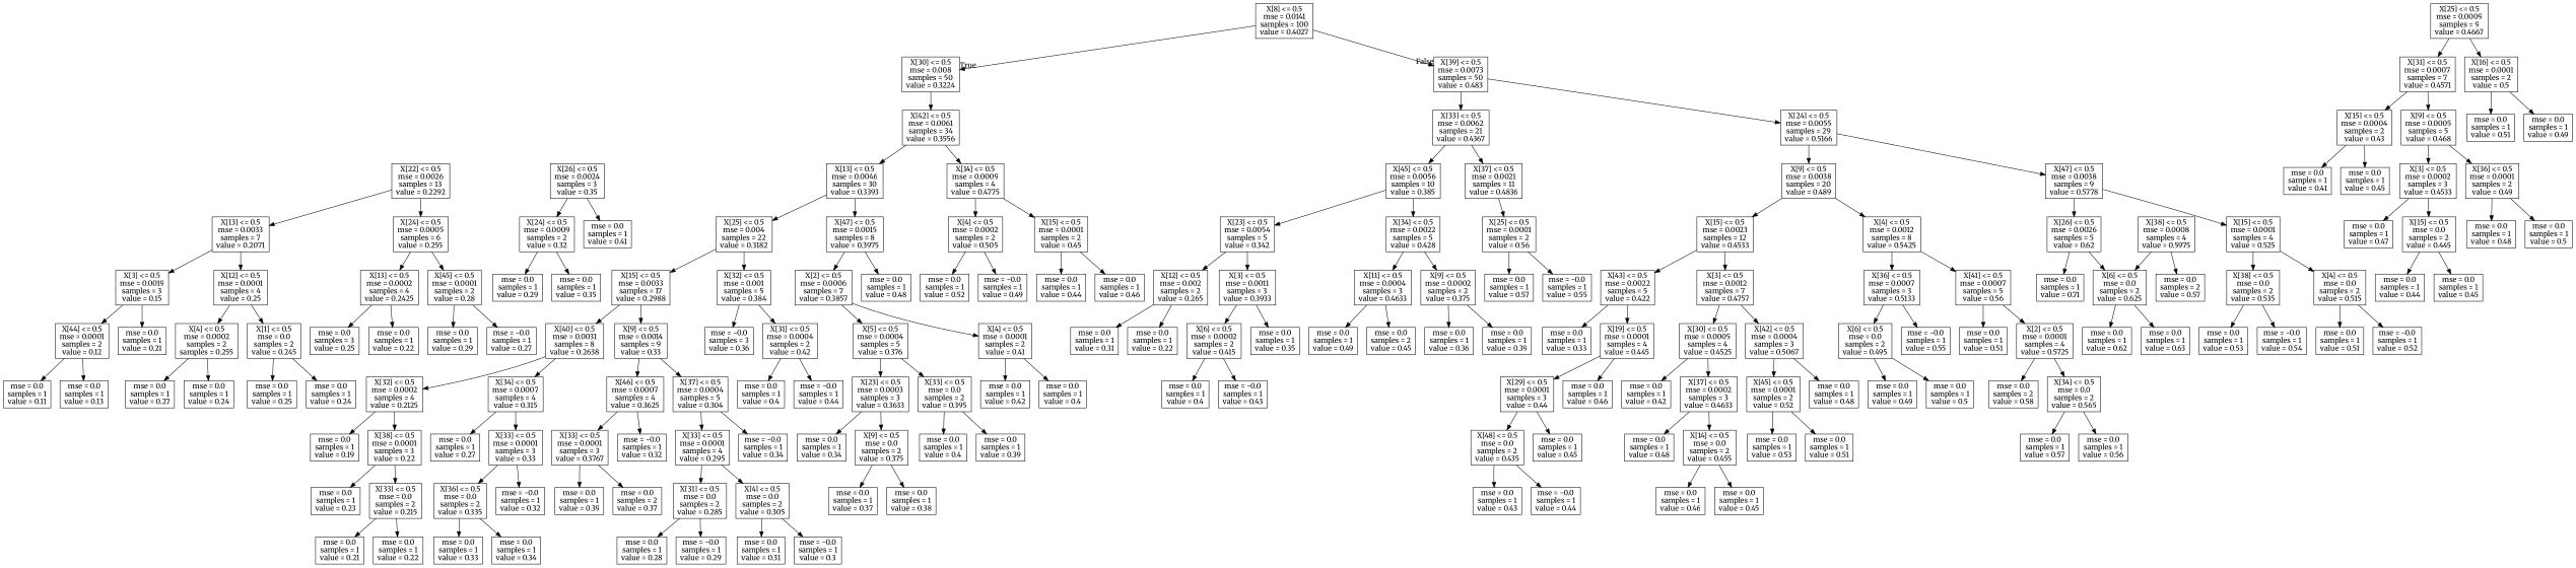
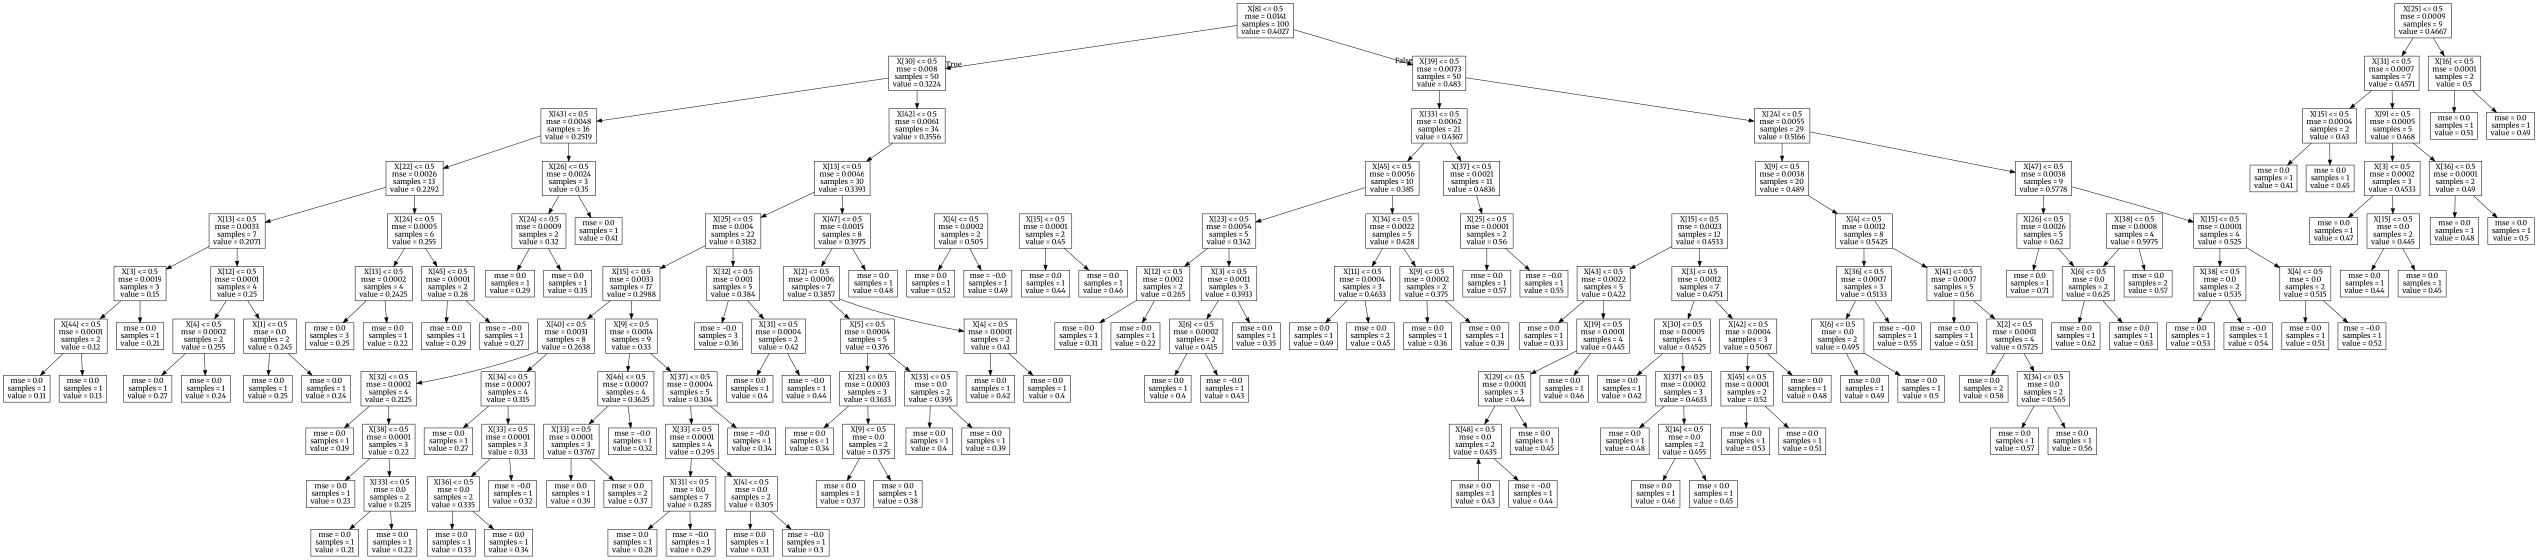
  digraph {
    fontname=Merriweather
    node [fontname=Merriweather shape=box]
    edge [fontname=Merriweather]
    n1 [label="X[8] <= 0.5\nmse = 0.0141\nsamples = 100\nvalue = 0.4027"]
    n2 [label="X[30] <= 0.5\nmse = 0.008\nsamples = 50\nvalue = 0.3224"]
    n3 [label="X[39] <= 0.5\nmse = 0.0073\nsamples = 50\nvalue = 0.483"]
+   n4 [label="X[43] <= 0.5\nmse = 0.0048\nsamples = 16\nvalue = 0.2519"]
    n5 [label="X[42] <= 0.5\nmse = 0.0061\nsamples = 34\nvalue = 0.3556"]
    n6 [label="X[33] <= 0.5\nmse = 0.0062\nsamples = 21\nvalue = 0.4367"]
    n7 [label="X[24] <= 0.5\nmse = 0.0055\nsamples = 29\nvalue = 0.5166"]
    n8 [label="X[22] <= 0.5\nmse = 0.0026\nsamples = 13\nvalue = 0.2292"]
    n9 [label="X[26] <= 0.5\nmse = 0.0024\nsamples = 3\nvalue = 0.35"]
    n10 [label="X[13] <= 0.5\nmse = 0.0046\nsamples = 30\nvalue = 0.3393"]
-   n11 [label="X[14] <= 0.5\nmse = 0.0009\nsamples = 4\nvalue = 0.4775"]
    n12 [label="X[13] <= 0.5\nmse = 0.0033\nsamples = 7\nvalue = 0.2071"]
    n13 [label="X[24] <= 0.5\nmse = 0.0005\nsamples = 6\nvalue = 0.255"]
    n14 [label="X[24] <= 0.5\nmse = 0.0009\nsamples = 2\nvalue = 0.32"]
    n15 [label="mse = 0.0\nsamples = 1\nvalue = 0.41"]
    n16 [label="X[3] <= 0.5\nmse = 0.0019\nsamples = 3\nvalue = 0.15"]
    n17 [label="X[12] <= 0.5\nmse = 0.0001\nsamples = 4\nvalue = 0.25"]
    n18 [label="X[13] <= 0.5\nmse = 0.0002\nsamples = 4\nvalue = 0.2425"]
    n19 [label="X[45] <= 0.5\nmse = 0.0001\nsamples = 2\nvalue = 0.28"]
    n20 [label="X[44] <= 0.5\nmse = 0.0001\nsamples = 2\nvalue = 0.12"]
    n21 [label="mse = 0.0\nsamples = 1\nvalue = 0.21"]
-   n22 [label="X[4] <= 0.5\nmse = 0.0002\nsamples = 2\nsamples = 0.255"]
+   n22 [label="X[4] <= 0.5\nmse = 0.0002\nsamples = 2\nvalue = 0.255"]
    n23 [label="X[1] <= 0.5\nmse = 0.0\nsamples = 2\nvalue = 0.245"]
    n24 [label="mse = 0.0\nsamples = 1\nvalue = 0.11"]
    n25 [label="mse = 0.0\nsamples = 1\nvalue = 0.13"]
    n26 [label="mse = 0.0\nsamples = 1\nvalue = 0.27"]
    n27 [label="mse = 0.0\nsamples = 1\nvalue = 0.24"]
    n28 [label="mse = 0.0\nsamples = 1\nvalue = 0.25"]
    n29 [label="mse = 0.0\nsamples = 1\nvalue = 0.24"]
    n30 [label="mse = 0.0\nsamples = 3\nvalue = 0.25"]
    n31 [label="mse = 0.0\nsamples = 1\nvalue = 0.22"]
    n32 [label="mse = 0.0\nsamples = 1\nvalue = 0.29"]
    n33 [label="mse = -0.0\nsamples = 1\nvalue = 0.27"]
    n34 [label="mse = 0.0\nsamples = 1\nvalue = 0.29"]
    n35 [label="mse = 0.0\nsamples = 1\nvalue = 0.35"]
    n36 [label="X[25] <= 0.5\nmse = 0.004\nsamples = 22\nvalue = 0.3182"]
    n37 [label="X[47] <= 0.5\nmse = 0.0015\nsamples = 8\nvalue = 0.3975"]
    n38 [label="X[4] <= 0.5\nmse = 0.0002\nsamples = 2\nvalue = 0.505"]
    n39 [label="X[15] <= 0.5\nmse = 0.0001\nsamples = 2\nvalue = 0.45"]
    n40 [label="X[15] <= 0.5\nmse = 0.0033\nsamples = 17\nvalue = 0.2988"]
    n41 [label="X[32] <= 0.5\nmse = 0.001\nsamples = 5\nvalue = 0.384"]
    n42 [label="X[2] <= 0.5\nmse = 0.0006\nsamples = 7\nvalue = 0.3857"]
    n43 [label="mse = 0.0\nsamples = 1\nvalue = 0.48"]
    n44 [label="X[40] <= 0.5\nmse = 0.0031\nsamples = 8\nvalue = 0.2638"]
    n45 [label="X[9] <= 0.5\nmse = 0.0014\nsamples = 9\nvalue = 0.33"]
    n46 [label="mse = -0.0\nsamples = 3\nvalue = 0.36"]
    n47 [label="X[31] <= 0.5\nmse = 0.0004\nsamples = 2\nvalue = 0.42"]
    n48 [label="X[32] <= 0.5\nmse = 0.0002\nsamples = 4\nvalue = 0.2125"]
    n49 [label="X[34] <= 0.5\nmse = 0.0007\nsamples = 4\nvalue = 0.315"]
    n50 [label="X[46] <= 0.5\nmse = 0.0007\nsamples = 4\nvalue = 0.3625"]
    n51 [label="X[37] <= 0.5\nmse = 0.0004\nsamples = 5\nvalue = 0.304"]
    n52 [label="mse = 0.0\nsamples = 1\nvalue = 0.19"]
    n53 [label="X[38] <= 0.5\nmse = 0.0001\nsamples = 3\nvalue = 0.22"]
    n54 [label="mse = 0.0\nsamples = 1\nvalue = 0.27"]
    n55 [label="X[33] <= 0.5\nmse = 0.0001\nsamples = 3\nvalue = 0.33"]
    n56 [label="mse = 0.0\nsamples = 1\nvalue = 0.23"]
    n57 [label="X[33] <= 0.5\nmse = 0.0\nsamples = 2\nvalue = 0.215"]
    n58 [label="mse = 0.0\nsamples = 1\nvalue = 0.21"]
    n59 [label="mse = 0.0\nsamples = 1\nvalue = 0.22"]
    n60 [label="X[36] <= 0.5\nmse = 0.0\nsamples = 2\nvalue = 0.335"]
    n61 [label="mse = -0.0\nsamples = 1\nvalue = 0.32"]
    n62 [label="mse = 0.0\nsamples = 1\nvalue = 0.33"]
    n63 [label="mse = 0.0\nsamples = 1\nvalue = 0.34"]
    n64 [label="X[33] <= 0.5\nmse = 0.0001\nsamples = 3\nvalue = 0.3767"]
    n65 [label="mse = -0.0\nsamples = 1\nvalue = 0.32"]
    n66 [label="X[33] <= 0.5\nmse = 0.0001\nsamples = 4\nvalue = 0.295"]
    n67 [label="mse = -0.0\nsamples = 1\nvalue = 0.34"]
    n68 [label="mse = 0.0\nsamples = 1\nvalue = 0.39"]
    n69 [label="mse = 0.0\nsamples = 2\nvalue = 0.37"]
-   n70 [label="X[31] <= 0.5\nmse = 0.0\nsamples = 2\nvalue = 0.285"]
+   n70 [label="X[31] <= 0.5\nmse = 0.0\nsamples = 7\nvalue = 0.285"]
    n71 [label="X[4] <= 0.5\nmse = 0.0\nsamples = 2\nvalue = 0.305"]
    n72 [label="mse = 0.0\nsamples = 1\nvalue = 0.28"]
    n73 [label="mse = -0.0\nsamples = 1\nvalue = 0.29"]
    n74 [label="mse = 0.0\nsamples = 1\nvalue = 0.31"]
    n75 [label="mse = -0.0\nsamples = 1\nvalue = 0.3"]
    n76 [label="mse = 0.0\nsamples = 1\nvalue = 0.4"]
    n77 [label="mse = -0.0\nsamples = 1\nvalue = 0.44"]
    n78 [label="X[5] <= 0.5\nmse = 0.0004\nsamples = 5\nvalue = 0.376"]
    n79 [label="X[4] <= 0.5\nmse = 0.0001\nsamples = 2\nvalue = 0.41"]
    n80 [label="X[23] <= 0.5\nmse = 0.0003\nsamples = 3\nvalue = 0.3633"]
    n81 [label="X[33] <= 0.5\nmse = 0.0\nsamples = 2\nvalue = 0.395"]
    n82 [label="mse = 0.0\nsamples = 1\nvalue = 0.42"]
    n83 [label="mse = 0.0\nsamples = 1\nvalue = 0.4"]
    n84 [label="mse = 0.0\nsamples = 1\nvalue = 0.34"]
    n85 [label="X[9] <= 0.5\nmse = 0.0\nsamples = 2\nvalue = 0.375"]
    n86 [label="mse = 0.0\nsamples = 1\nvalue = 0.4"]
    n87 [label="mse = 0.0\nsamples = 1\nvalue = 0.39"]
    n88 [label="mse = 0.0\nsamples = 1\nvalue = 0.37"]
    n89 [label="mse = 0.0\nsamples = 1\nvalue = 0.38"]
    n90 [label="mse = 0.0\nsamples = 1\nvalue = 0.52"]
    n91 [label="mse = -0.0\nsamples = 1\nvalue = 0.49"]
    n92 [label="mse = 0.0\nsamples = 1\nvalue = 0.44"]
    n93 [label="mse = 0.0\nsamples = 1\nvalue = 0.46"]
    n94 [label="X[45] <= 0.5\nmse = 0.0056\nsamples = 10\nvalue = 0.385"]
    n95 [label="X[37] <= 0.5\nmse = 0.0021\nsamples = 11\nvalue = 0.4836"]
    n96 [label="X[9] <= 0.5\nmse = 0.0038\nsamples = 20\nvalue = 0.489"]
    n97 [label="X[47] <= 0.5\nmse = 0.0038\nsamples = 9\nvalue = 0.5778"]
    n98 [label="X[23] <= 0.5\nmse = 0.0054\nsamples = 5\nvalue = 0.342"]
    n99 [label="X[34] <= 0.5\nmse = 0.0022\nsamples = 5\nvalue = 0.428"]
    n100 [label="X[25] <= 0.5\nmse = 0.0001\nsamples = 2\nvalue = 0.56"]
    n101 [label="X[12] <= 0.5\nmse = 0.002\nsamples = 2\nvalue = 0.265"]
    n102 [label="X[3] <= 0.5\nmse = 0.0011\nsamples = 3\nvalue = 0.3933"]
    n103 [label="X[11] <= 0.5\nmse = 0.0004\nsamples = 3\nvalue = 0.4633"]
    n104 [label="X[9] <= 0.5\nmse = 0.0002\nsamples = 2\nvalue = 0.375"]
    n105 [label="mse = 0.0\nsamples = 1\nvalue = 0.31"]
    n106 [label="mse = 0.0\nsamples = 1\nvalue = 0.22"]
    n107 [label="X[6] <= 0.5\nmse = 0.0002\nsamples = 2\nvalue = 0.415"]
    n108 [label="mse = 0.0\nsamples = 1\nvalue = 0.35"]
    n109 [label="mse = 0.0\nsamples = 1\nvalue = 0.4"]
    n110 [label="mse = -0.0\nsamples = 1\nvalue = 0.43"]
    n111 [label="mse = 0.0\nsamples = 1\nvalue = 0.49"]
    n112 [label="mse = 0.0\nsamples = 2\nvalue = 0.45"]
    n113 [label="mse = 0.0\nsamples = 1\nvalue = 0.36"]
    n114 [label="mse = 0.0\nsamples = 1\nvalue = 0.39"]
    n115 [label="X[25] <= 0.5\nmse = 0.0009\nsamples = 9\nvalue = 0.4667"]
    n116 [label="X[31] <= 0.5\nmse = 0.0007\nsamples = 7\nvalue = 0.4571"]
    n117 [label="X[16] <= 0.5\nmse = 0.0001\nsamples = 2\nvalue = 0.5"]
    n118 [label="mse = 0.0\nsamples = 1\nvalue = 0.57"]
    n119 [label="mse = -0.0\nsamples = 1\nvalue = 0.55"]
    n120 [label="X[15] <= 0.5\nmse = 0.0004\nsamples = 2\nvalue = 0.43"]
    n121 [label="X[9] <= 0.5\nmse = 0.0005\nsamples = 5\nvalue = 0.468"]
    n122 [label="mse = 0.0\nsamples = 1\nvalue = 0.51"]
    n123 [label="mse = 0.0\nsamples = 1\nvalue = 0.49"]
    n124 [label="mse = 0.0\nsamples = 1\nvalue = 0.41"]
    n125 [label="mse = 0.0\nsamples = 1\nvalue = 0.45"]
    n126 [label="X[3] <= 0.5\nmse = 0.0002\nsamples = 3\nvalue = 0.4533"]
    n127 [label="X[36] <= 0.5\nmse = 0.0001\nsamples = 2\nvalue = 0.49"]
    n128 [label="mse = 0.0\nsamples = 1\nvalue = 0.47"]
    n129 [label="X[15] <= 0.5\nmse = 0.0\nsamples = 2\nvalue = 0.445"]
    n130 [label="mse = 0.0\nsamples = 1\nvalue = 0.48"]
    n131 [label="mse = 0.0\nsamples = 1\nvalue = 0.5"]
    n132 [label="mse = 0.0\nsamples = 1\nvalue = 0.44"]
    n133 [label="mse = 0.0\nsamples = 1\nvalue = 0.45"]
    n134 [label="X[15] <= 0.5\nmse = 0.0023\nsamples = 12\nvalue = 0.4533"]
    n135 [label="X[4] <= 0.5\nmse = 0.0012\nsamples = 8\nvalue = 0.5425"]
    n136 [label="X[26] <= 0.5\nmse = 0.0026\nsamples = 5\nvalue = 0.62"]
    n137 [label="X[15] <= 0.5\nmse = 0.0001\nsamples = 4\nvalue = 0.525"]
    n138 [label="X[43] <= 0.5\nmse = 0.0022\nsamples = 5\nvalue = 0.422"]
-   n139 [label="X[3] <= 0.5\nmse = 0.0012\nsamples = 7\nvalue = 0.4757"]
+   n139 [label="X[3] <= 0.5\nmse = 0.0012\nsamples = 7\nvalue = 0.4751"]
    n140 [label="X[36] <= 0.5\nmse = 0.0007\nsamples = 3\nvalue = 0.5133"]
    n141 [label="X[41] <= 0.5\nmse = 0.0007\nsamples = 5\nvalue = 0.56"]
    n142 [label="mse = 0.0\nsamples = 1\nvalue = 0.33"]
    n143 [label="X[19] <= 0.5\nmse = 0.0001\nsamples = 4\nvalue = 0.445"]
    n144 [label="X[30] <= 0.5\nmse = 0.0005\nsamples = 4\nvalue = 0.4525"]
    n145 [label="X[42] <= 0.5\nmse = 0.0004\nsamples = 3\nvalue = 0.5067"]
    n146 [label="X[29] <= 0.5\nmse = 0.0001\nsamples = 3\nvalue = 0.44"]
    n147 [label="mse = 0.0\nsamples = 1\nvalue = 0.46"]
    n148 [label="X[48] <= 0.5\nmse = 0.0\nsamples = 2\nvalue = 0.435"]
    n149 [label="mse = 0.0\nsamples = 1\nvalue = 0.45"]
    n150 [label="mse = 0.0\nsamples = 1\nvalue = 0.43"]
    n151 [label="mse = -0.0\nsamples = 1\nvalue = 0.44"]
    n152 [label="mse = 0.0\nsamples = 1\nvalue = 0.42"]
    n153 [label="X[37] <= 0.5\nmse = 0.0002\nsamples = 3\nvalue = 0.4633"]
    n154 [label="X[45] <= 0.5\nmse = 0.0001\nsamples = 2\nvalue = 0.52"]
    n155 [label="mse = 0.0\nsamples = 1\nvalue = 0.48"]
    n156 [label="mse = 0.0\nsamples = 1\nvalue = 0.48"]
    n157 [label="X[14] <= 0.5\nmse = 0.0\nsamples = 2\nvalue = 0.455"]
    n158 [label="mse = 0.0\nsamples = 1\nvalue = 0.46"]
    n159 [label="mse = 0.0\nsamples = 1\nvalue = 0.45"]
    n160 [label="mse = 0.0\nsamples = 1\nvalue = 0.53"]
    n161 [label="mse = 0.0\nsamples = 1\nvalue = 0.51"]
    n162 [label="X[6] <= 0.5\nmse = 0.0\nsamples = 2\nvalue = 0.495"]
    n163 [label="mse = -0.0\nsamples = 1\nvalue = 0.55"]
    n164 [label="mse = 0.0\nsamples = 1\nvalue = 0.51"]
    n165 [label="X[2] <= 0.5\nmse = 0.0001\nsamples = 4\nvalue = 0.5725"]
    n166 [label="mse = 0.0\nsamples = 1\nvalue = 0.49"]
    n167 [label="mse = 0.0\nsamples = 1\nvalue = 0.5"]
    n168 [label="mse = 0.0\nsamples = 2\nvalue = 0.58"]
    n169 [label="X[34] <= 0.5\nmse = 0.0\nsamples = 2\nvalue = 0.565"]
    n170 [label="mse = 0.0\nsamples = 1\nvalue = 0.57"]
    n171 [label="mse = 0.0\nsamples = 1\nvalue = 0.56"]
    n172 [label="mse = 0.0\nsamples = 1\nvalue = 0.71"]
    n173 [label="X[6] <= 0.5\nmse = 0.0\nsamples = 2\nvalue = 0.625"]
    n174 [label="X[38] <= 0.5\nmse = 0.0\nsamples = 2\nvalue = 0.535"]
    n175 [label="X[4] <= 0.5\nmse = 0.0\nsamples = 2\nvalue = 0.515"]
    n176 [label="X[38] <= 0.5\nmse = 0.0008\nsamples = 4\nvalue = 0.5975"]
    n177 [label="mse = 0.0\nsamples = 2\nvalue = 0.57"]
    n178 [label="mse = 0.0\nsamples = 1\nvalue = 0.62"]
    n179 [label="mse = 0.0\nsamples = 1\nvalue = 0.63"]
    n180 [label="mse = 0.0\nsamples = 1\nvalue = 0.53"]
    n181 [label="mse = -0.0\nsamples = 1\nvalue = 0.54"]
    n182 [label="mse = 0.0\nsamples = 1\nvalue = 0.51"]
    n183 [label="mse = -0.0\nsamples = 1\nvalue = 0.52"]
    n1 -> n2 [headlabel=True labelangle=45 labeldistance=2.5]
    n1 -> n3 [headlabel=False labelangle=-45 labeldistance=2.5]
+   n2 -> n4
    n2 -> n5
    n3 -> n6
    n3 -> n7
+   n4 -> n8
+   n4 -> n9
    n5 -> n10
-   n5 -> n11
    n6 -> n94
    n6 -> n95
    n7 -> n96
    n7 -> n97
    n8 -> n12
    n8 -> n13
    n9 -> n14
    n9 -> n15
    n10 -> n36
    n10 -> n37
-   n11 -> n38
-   n11 -> n39
    n12 -> n16
    n12 -> n17
    n13 -> n18
    n13 -> n19
    n14 -> n34
    n14 -> n35
    n16 -> n20
    n16 -> n21
    n17 -> n22
    n17 -> n23
    n18 -> n30
    n18 -> n31
    n19 -> n32
    n19 -> n33
    n20 -> n24
    n20 -> n25
    n22 -> n26
    n22 -> n27
    n23 -> n28
    n23 -> n29
    n36 -> n40
    n36 -> n41
    n37 -> n42
    n37 -> n43
    n38 -> n90
    n38 -> n91
    n39 -> n92
    n39 -> n93
    n40 -> n44
    n40 -> n45
    n41 -> n46
    n41 -> n47
    n42 -> n78
    n42 -> n79
    n44 -> n48
    n44 -> n49
    n45 -> n50
    n45 -> n51
    n47 -> n76
    n47 -> n77
    n48 -> n52
    n48 -> n53
    n49 -> n54
    n49 -> n55
    n50 -> n64
    n50 -> n65
    n51 -> n66
    n51 -> n67
    n53 -> n56
    n53 -> n57
    n55 -> n60
    n55 -> n61
    n57 -> n58
    n57 -> n59
    n60 -> n62
    n60 -> n63
    n64 -> n68
    n64 -> n69
    n66 -> n70
    n66 -> n71
    n70 -> n72
    n70 -> n73
    n71 -> n74
    n71 -> n75
    n78 -> n80
    n78 -> n81
    n79 -> n82
    n79 -> n83
    n80 -> n84
    n80 -> n85
    n81 -> n86
    n81 -> n87
    n85 -> n88
    n85 -> n89
    n94 -> n98
    n94 -> n99
    n95 -> n100
-   n96 -> n134
    n96 -> n135
    n97 -> n136
    n97 -> n137
    n98 -> n101
    n98 -> n102
    n99 -> n103
    n99 -> n104
    n100 -> n118
    n100 -> n119
    n101 -> n105
    n101 -> n106
    n102 -> n107
    n102 -> n108
    n103 -> n111
    n103 -> n112
    n104 -> n113
    n104 -> n114
    n107 -> n109
    n107 -> n110
    n115 -> n116
    n115 -> n117
    n116 -> n120
    n116 -> n121
    n117 -> n122
    n117 -> n123
    n120 -> n124
    n120 -> n125
    n121 -> n126
    n121 -> n127
    n126 -> n128
    n126 -> n129
    n127 -> n130
    n127 -> n131
    n129 -> n132
    n129 -> n133
    n134 -> n138
    n134 -> n139
    n135 -> n140
    n135 -> n141
    n136 -> n172
    n136 -> n173
    n137 -> n174
    n137 -> n175
    n138 -> n142
    n138 -> n143
    n139 -> n144
    n139 -> n145
    n140 -> n162
    n140 -> n163
    n141 -> n164
    n141 -> n165
    n143 -> n146
    n143 -> n147
    n144 -> n152
    n144 -> n153
    n145 -> n154
    n145 -> n155
    n146 -> n148
    n146 -> n149
-   n148 -> n150
+   n150 -> n148
    n148 -> n151
    n153 -> n156
    n153 -> n157
    n154 -> n160
    n154 -> n161
    n157 -> n158
    n157 -> n159
    n162 -> n166
    n162 -> n167
    n165 -> n168
    n165 -> n169
    n169 -> n170
    n169 -> n171
    n173 -> n178
    n173 -> n179
    n174 -> n180
    n174 -> n181
    n175 -> n182
    n175 -> n183
    n176 -> n173
    n176 -> n177
  }
